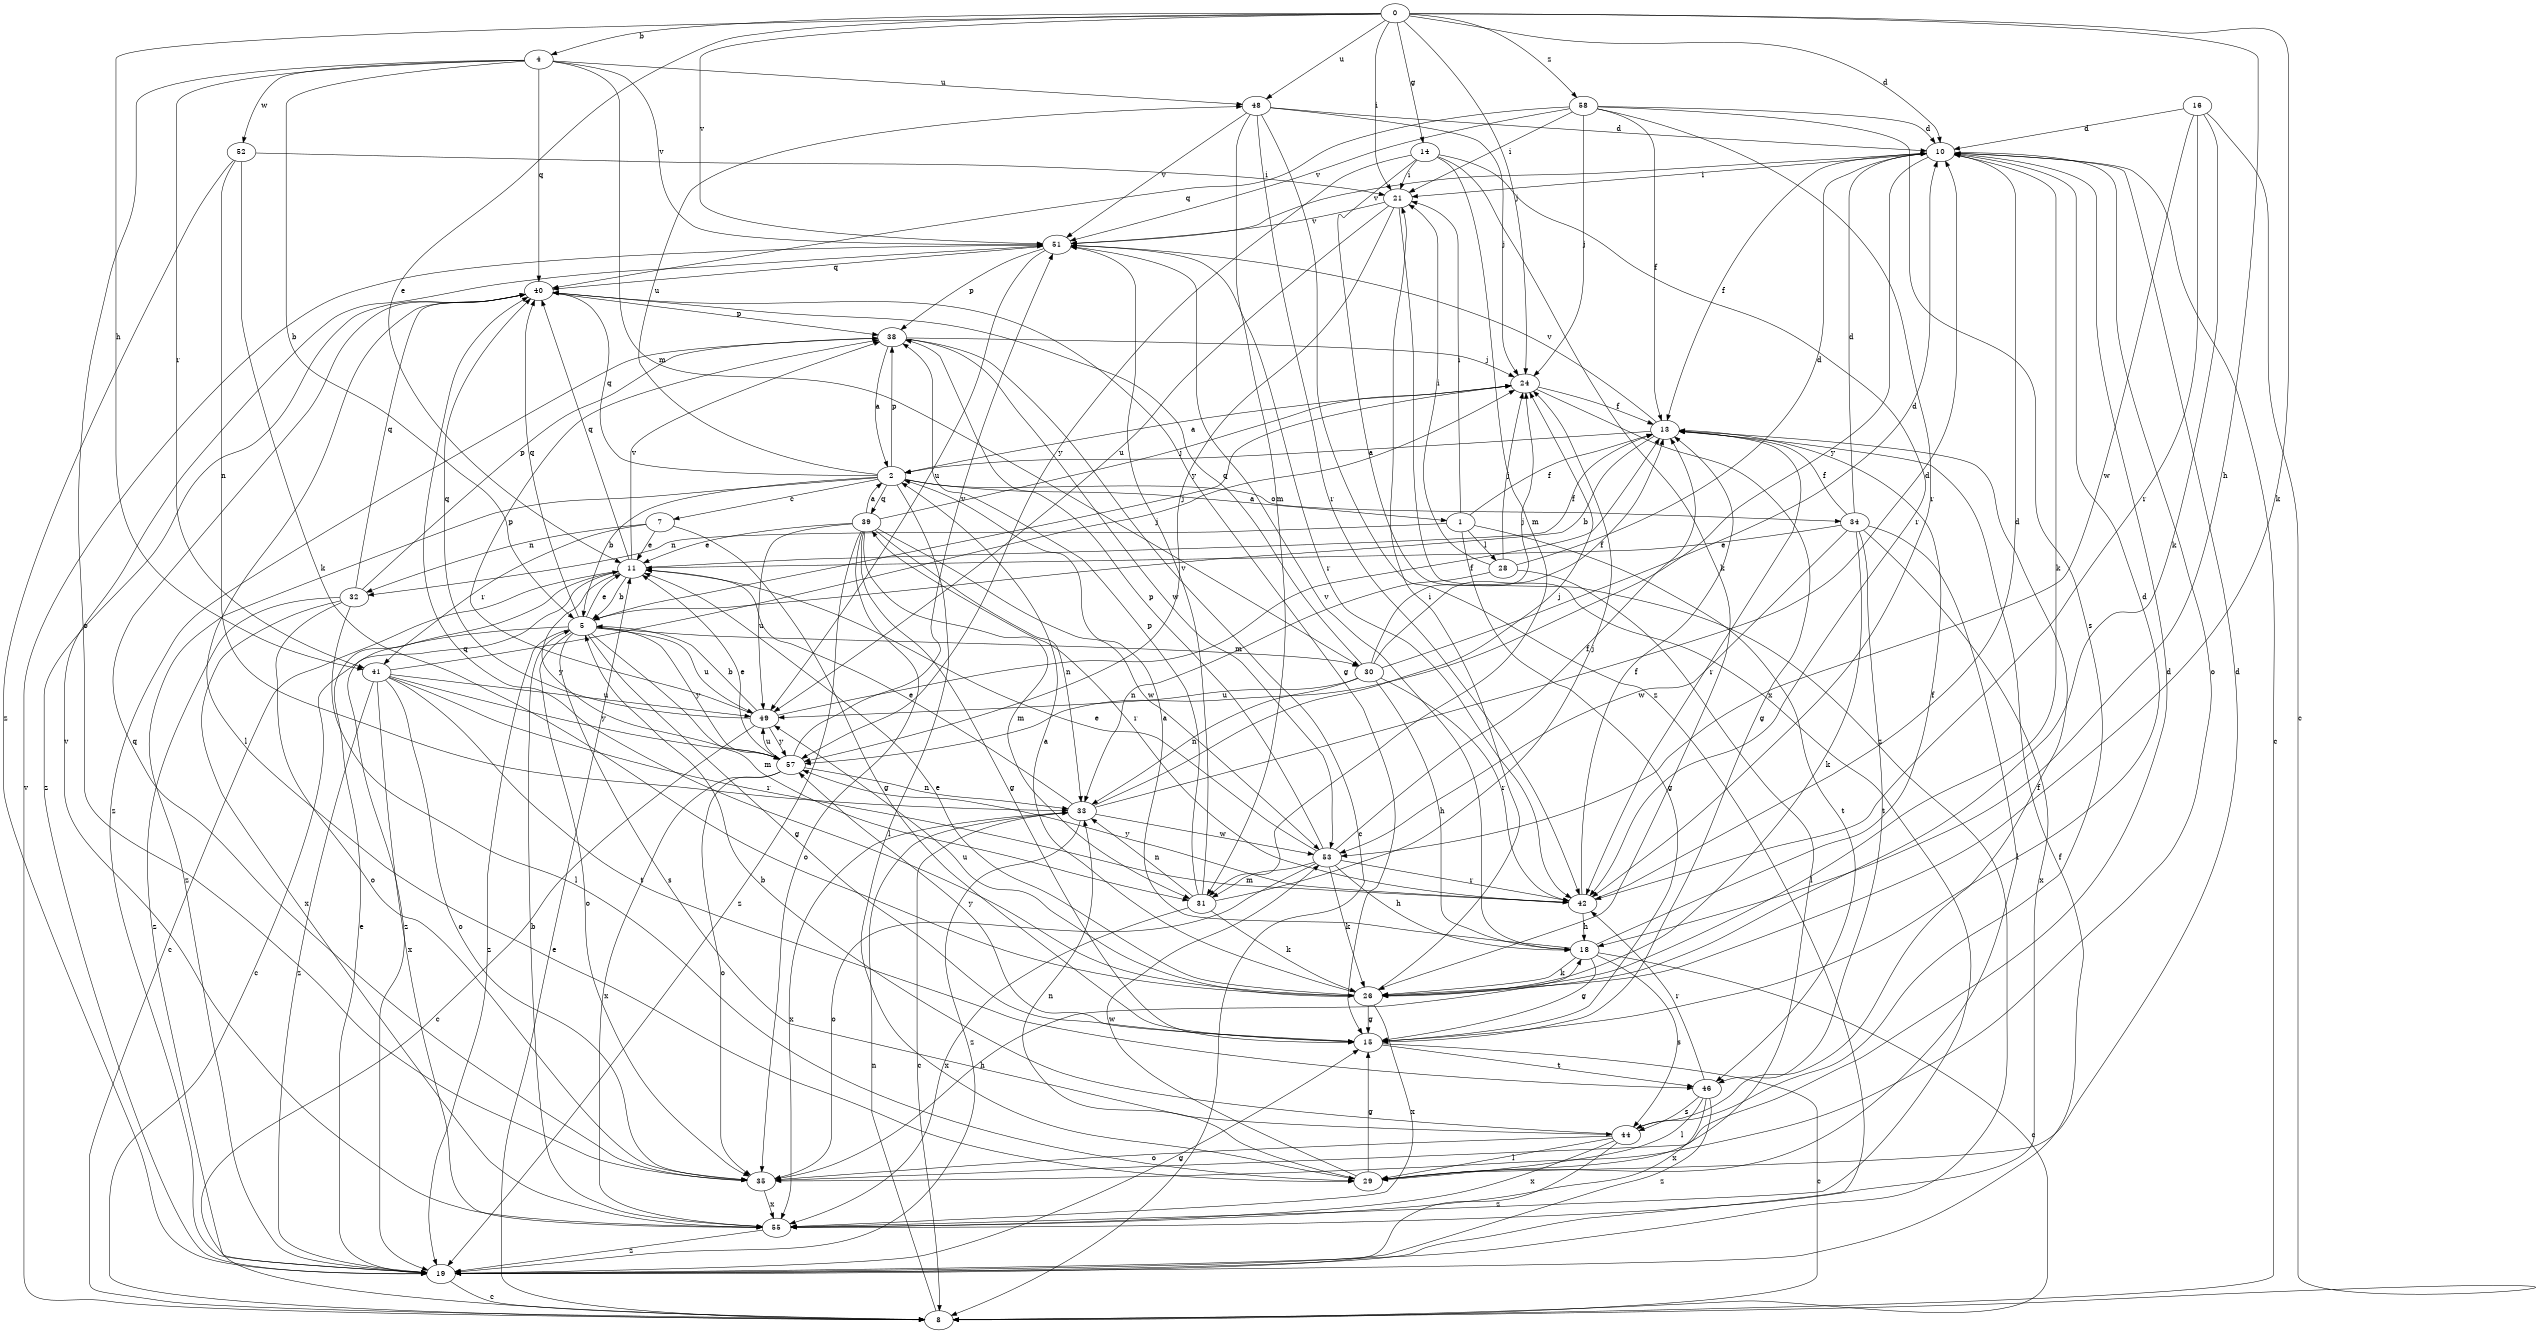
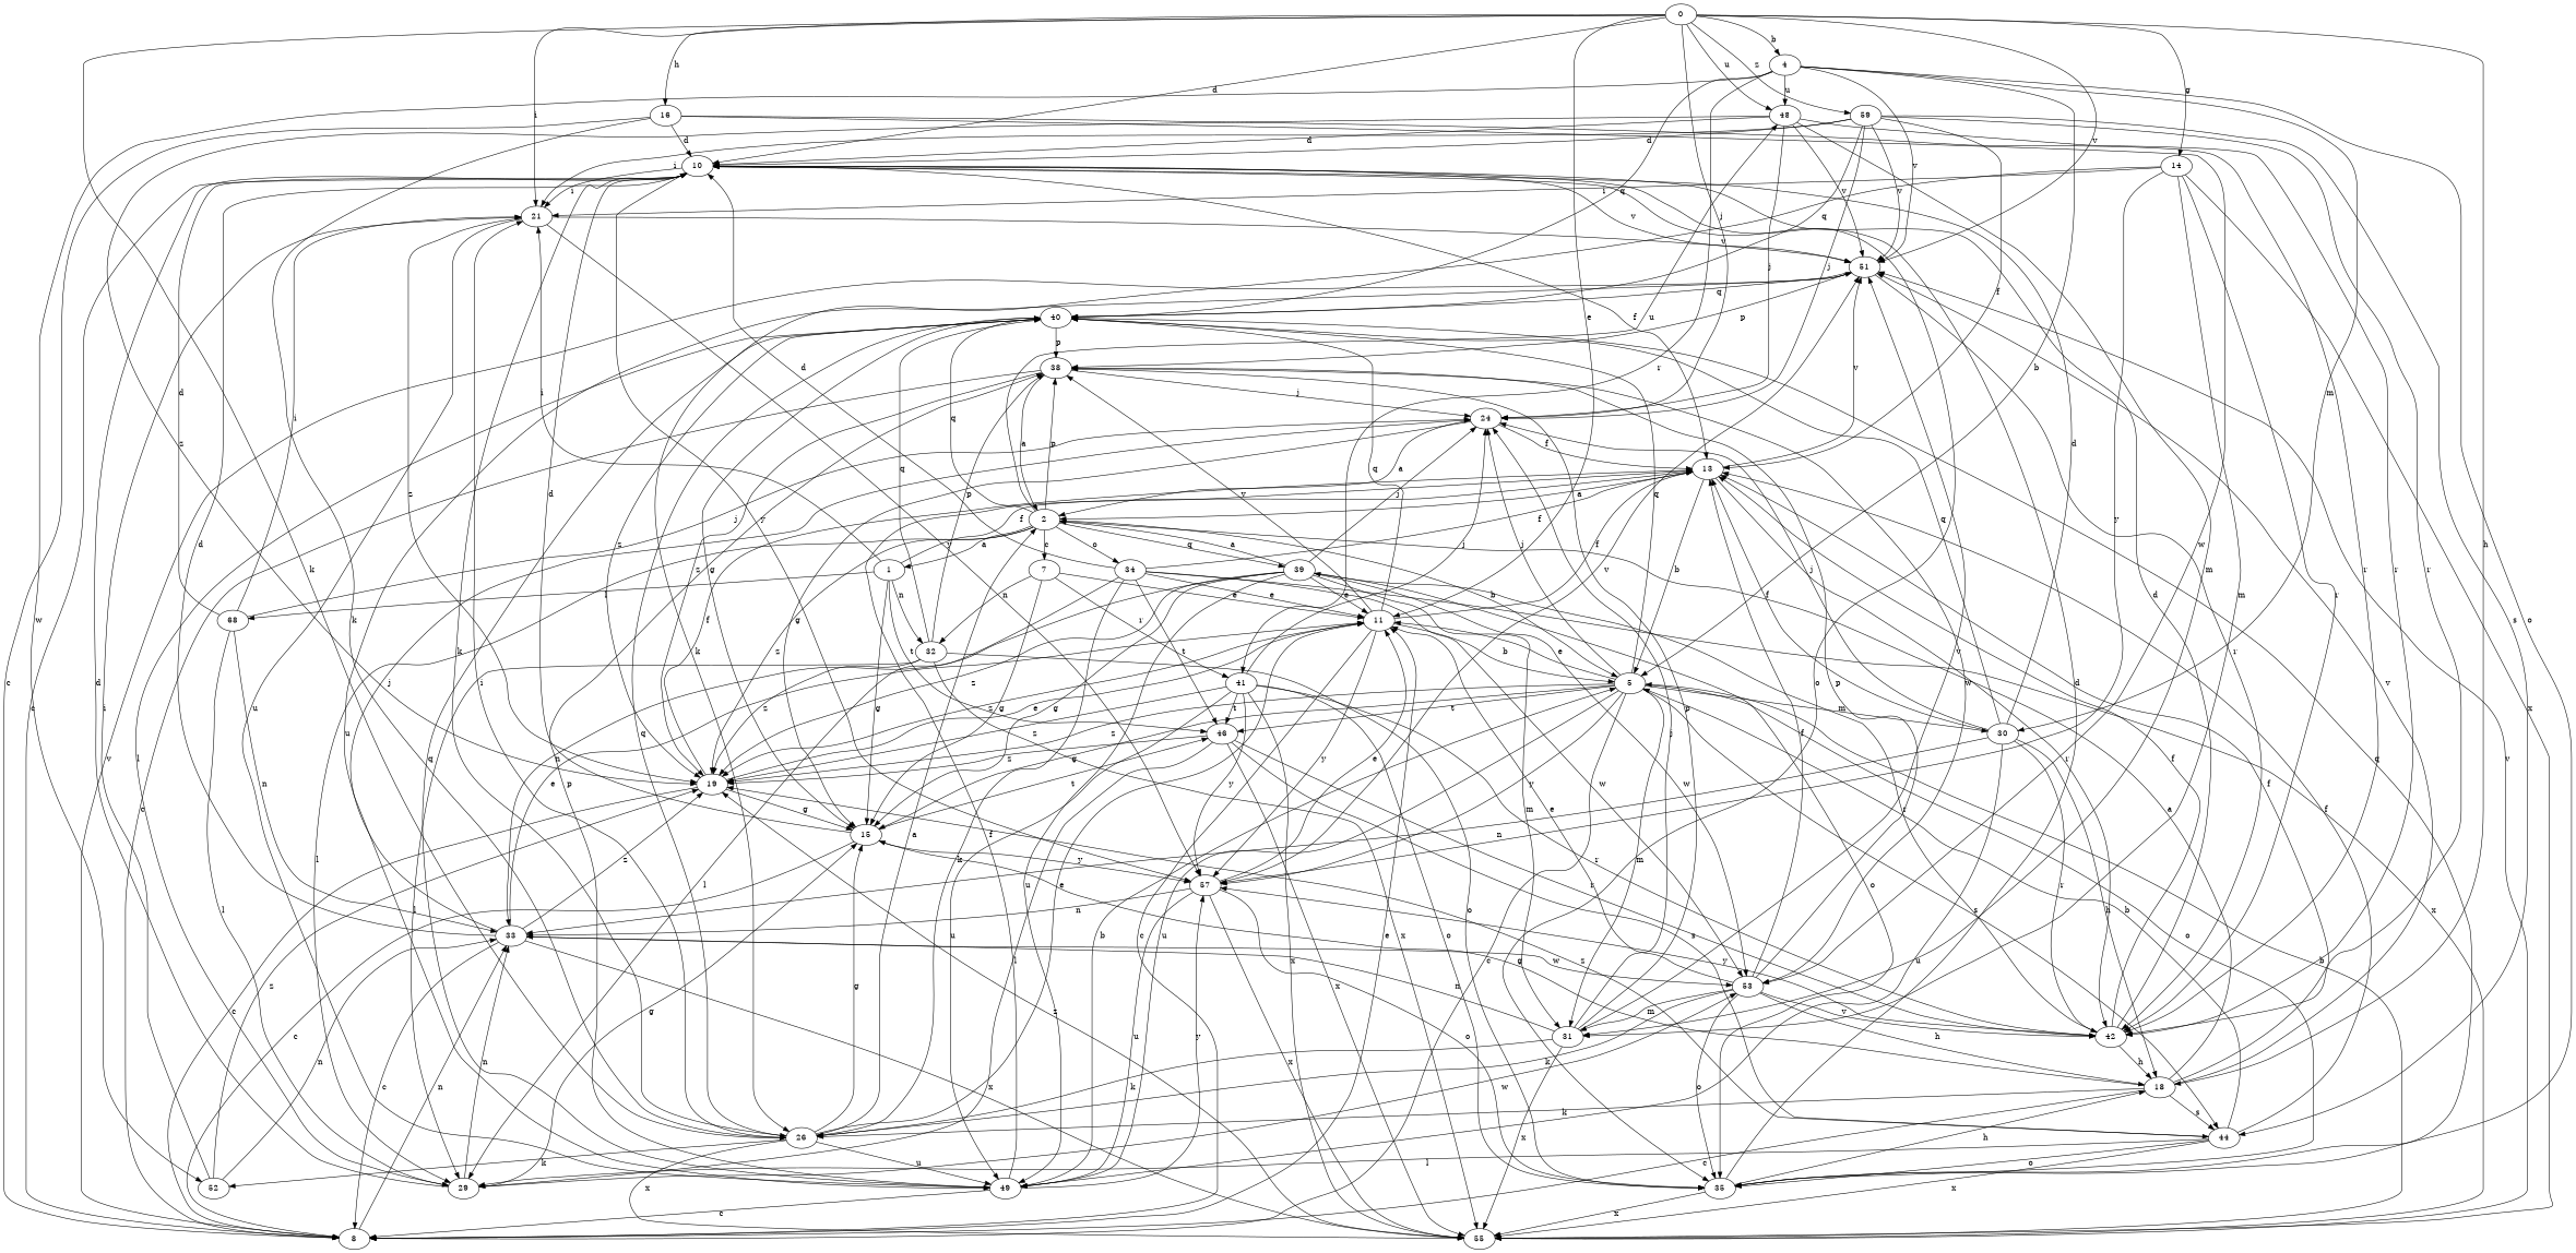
  strict digraph {
    0
    4
    10
    11
    14
    16
    18
    21
    24
    26
    48
    51
-   58
+   58 [label=59]
    5
    40
    30
    35
    41
    52
    13
    8
    57
    38
    n24 [label=19]
    31
    42
    55
    53
    15
    2
    44
    49
    1
-   28
+   28 [label=68]
    32
    46
    29
    33
    7
    34
    39
    0 -> 4 [label=b]
    0 -> 10 [label=d]
    0 -> 11 [label=e]
    0 -> 14 [label=g]
-   0 -> 41 [label=h]
+   0 -> 16 [label=h]
    0 -> 18 [label=h]
    0 -> 21 [label=i]
    0 -> 24 [label=j]
    0 -> 26 [label=k]
    0 -> 48 [label=u]
    0 -> 51 [label=v]
    0 -> 58 [label=z]
    4 -> 48 [label=u]
    4 -> 51 [label=v]
    4 -> 5 [label=b]
    4 -> 40 [label=q]
    4 -> 30 [label=m]
    4 -> 35 [label=o]
    4 -> 41 [label=r]
    4 -> 52 [label=w]
    10 -> 21 [label=i]
    10 -> 26 [label=k]
    10 -> 51 [label=v]
    10 -> 35 [label=o]
    10 -> 13 [label=f]
    10 -> 8 [label=c]
    10 -> 57 [label=y]
    11 -> 5 [label=b]
    11 -> 40 [label=q]
    11 -> 13 [label=f]
    11 -> 8 [label=c]
    11 -> 57 [label=y]
    11 -> 38 [label=v]
    11 -> n24 [label=z]
    14 -> 21 [label=i]
    14 -> 26 [label=k]
    14 -> 57 [label=y]
    14 -> 31 [label=m]
    14 -> 42 [label=r]
    14 -> 55 [label=x]
    16 -> 10 [label=d]
    16 -> 26 [label=k]
    16 -> 8 [label=c]
    16 -> 42 [label=r]
    16 -> 53 [label=w]
    18 -> 26 [label=k]
    18 -> 51 [label=v]
    18 -> 13 [label=f]
    18 -> 8 [label=c]
    18 -> 15 [label=g]
    18 -> 2 [label=a]
    18 -> 44 [label=s]
    21 -> 51 [label=v]
    21 -> 57 [label=y]
    21 -> n24 [label=z]
    21 -> 49 [label=u]
    24 -> 13 [label=f]
    24 -> 15 [label=g]
    24 -> 2 [label=a]
    26 -> 11 [label=e]
    26 -> 21 [label=i]
    26 -> 40 [label=q]
    26 -> 55 [label=x]
    26 -> 15 [label=g]
    26 -> 2 [label=a]
    26 -> 49 [label=u]
    48 -> 10 [label=d]
    48 -> 24 [label=j]
    48 -> 51 [label=v]
    48 -> n24 [label=z]
    48 -> 31 [label=m]
    48 -> 42 [label=r]
    51 -> 40 [label=q]
    51 -> 38 [label=p]
    51 -> 42 [label=r]
    51 -> 49 [label=u]
    58 -> 10 [label=d]
    58 -> 21 [label=i]
    58 -> 24 [label=j]
    58 -> 51 [label=v]
    58 -> 40 [label=q]
    58 -> 13 [label=f]
    58 -> 42 [label=r]
    58 -> 44 [label=s]
    5 -> 11 [label=e]
    5 -> 24 [label=j]
    5 -> 40 [label=q]
    5 -> 30 [label=m]
    5 -> 35 [label=o]
    5 -> 8 [label=c]
    5 -> 57 [label=y]
    5 -> n24 [label=z]
    5 -> 31 [label=m]
    5 -> 15 [label=g]
    5 -> 44 [label=s]
    5 -> 49 [label=u]
+   5 -> 46 [label=t]
    40 -> 38 [label=p]
    40 -> n24 [label=z]
    40 -> 15 [label=g]
    40 -> 29 [label=l]
    30 -> 10 [label=d]
    30 -> 18 [label=h]
    30 -> 24 [label=j]
    30 -> 40 [label=q]
    30 -> 13 [label=f]
    30 -> 42 [label=r]
    30 -> 49 [label=u]
    30 -> 33 [label=n]
    35 -> 10 [label=d]
    35 -> 18 [label=h]
    35 -> 40 [label=q]
    35 -> 55 [label=x]
    41 -> 24 [label=j]
    41 -> 35 [label=o]
    41 -> 57 [label=y]
    41 -> n24 [label=z]
    41 -> 42 [label=r]
    41 -> 55 [label=x]
    41 -> 49 [label=u]
    41 -> 46 [label=t]
    52 -> 21 [label=i]
-   52 -> 26 [label=k]
+   26 -> 52 [label=k]
    52 -> n24 [label=z]
    52 -> 33 [label=n]
    13 -> 51 [label=v]
    13 -> 5 [label=b]
    13 -> 42 [label=r]
    13 -> 2 [label=a]
    8 -> 11 [label=e]
    8 -> 51 [label=v]
    8 -> 33 [label=n]
    57 -> 11 [label=e]
    57 -> 51 [label=v]
    57 -> 35 [label=o]
    57 -> 55 [label=x]
    57 -> 49 [label=u]
    57 -> 33 [label=n]
    38 -> 24 [label=j]
    38 -> 8 [label=c]
    38 -> n24 [label=z]
    38 -> 53 [label=w]
    38 -> 2 [label=a]
    n24 -> 11 [label=e]
    n24 -> 13 [label=f]
    n24 -> 8 [label=c]
    n24 -> 15 [label=g]
    31 -> 24 [label=j]
    31 -> 26 [label=k]
    31 -> 51 [label=v]
    31 -> 38 [label=p]
    31 -> 55 [label=x]
    31 -> 33 [label=n]
    42 -> 10 [label=d]
    42 -> 18 [label=h]
    42 -> 13 [label=f]
    42 -> 57 [label=y]
    42 -> 39 [label=r]
    55 -> 51 [label=v]
    55 -> 5 [label=b]
    55 -> n24 [label=z]
    53 -> 11 [label=e]
    53 -> 18 [label=h]
    53 -> 26 [label=k]
    53 -> 35 [label=o]
    53 -> 13 [label=f]
    53 -> 38 [label=p]
    53 -> 31 [label=m]
-   53 -> 42 [label=r]
+   53 -> 42 [label=v]
    15 -> 10 [label=d]
    15 -> 8 [label=c]
    15 -> 57 [label=y]
    15 -> 46 [label=t]
    2 -> 48 [label=u]
    2 -> 5 [label=b]
    2 -> 40 [label=q]
    2 -> 38 [label=p]
    2 -> n24 [label=z]
    2 -> 1 [label=a]
    2 -> 29 [label=l]
    2 -> 7 [label=c]
    2 -> 34 [label=o]
    2 -> 39 [label=q]
    44 -> 5 [label=b]
    44 -> 35 [label=o]
    44 -> 13 [label=f]
    44 -> n24 [label=z]
    44 -> 55 [label=x]
    44 -> 29 [label=l]
    49 -> 5 [label=b]
    49 -> 40 [label=q]
    49 -> 13 [label=f]
    49 -> 8 [label=c]
    49 -> 57 [label=y]
    49 -> 38 [label=p]
    1 -> 21 [label=i]
    1 -> 13 [label=f]
    1 -> 15 [label=g]
    1 -> 28 [label=l]
    1 -> 32 [label=n]
    1 -> 46 [label=t]
    28 -> 10 [label=d]
    28 -> 21 [label=i]
    28 -> 24 [label=j]
    28 -> 29 [label=l]
    28 -> 33 [label=n]
    32 -> 40 [label=q]
    32 -> 35 [label=o]
    32 -> 38 [label=p]
    32 -> n24 [label=z]
    32 -> 55 [label=x]
    32 -> 29 [label=l]
    46 -> n24 [label=z]
    46 -> 42 [label=r]
    46 -> 55 [label=x]
    46 -> 44 [label=s]
    46 -> 29 [label=l]
    29 -> 10 [label=d]
    29 -> 53 [label=w]
    29 -> 15 [label=g]
    29 -> 33 [label=n]
    33 -> 10 [label=d]
    33 -> 11 [label=e]
    33 -> 24 [label=j]
    33 -> 8 [label=c]
    33 -> n24 [label=z]
    33 -> 55 [label=x]
    33 -> 53 [label=w]
    7 -> 11 [label=e]
    7 -> 41 [label=r]
    7 -> 15 [label=g]
    7 -> 32 [label=n]
    34 -> 10 [label=d]
    34 -> 11 [label=e]
    34 -> 26 [label=k]
    34 -> 13 [label=f]
    34 -> 55 [label=x]
    34 -> 53 [label=w]
    34 -> 46 [label=t]
    34 -> 29 [label=l]
    39 -> 11 [label=e]
    39 -> 24 [label=j]
    39 -> 35 [label=o]
    39 -> n24 [label=z]
    39 -> 31 [label=m]
    39 -> 53 [label=w]
    39 -> 15 [label=g]
    39 -> 2 [label=a]
    39 -> 49 [label=u]
    39 -> 33 [label=n]
  }
